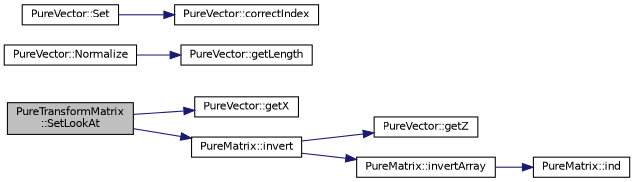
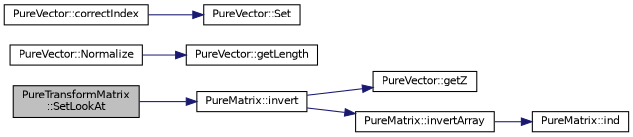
  digraph {
    rankdir=LR
    node [color=black fillcolor=white fontname=Helvetica fontsize=10 shape=record style=filled]
    edge [color=midnightblue fontname=Helvetica fontsize=10 labelfontname=Helvetica labelfontsize=10 style=solid]
    n1 [fillcolor=grey75 fontcolor=black height=0.2 label="PureTransformMatrix\l::SetLookAt" width=0.4]
-   n2 [height=0.2 label="PureVector::getX" width=0.4]
    n3 [height=0.2 label="PureMatrix::invert" width=0.4]
    n4 [height=0.2 label="PureVector::getZ" width=0.4]
    n5 [height=0.2 label="PureMatrix::invertArray" width=0.4]
    n6 [height=0.2 label="PureVector::Normalize" width=0.4]
    n7 [height=0.2 label="PureVector::getLength" width=0.4]
    n8 [height=0.2 label="PureVector::Set" width=0.4]
    n9 [height=0.2 label="PureVector::correctIndex" width=0.4]
    n10 [height=0.2 label="PureMatrix::ind" width=0.4]
-   n1 -> n2
    n1 -> n3
    n3 -> n4
    n3 -> n5
    n5 -> n10
    n6 -> n7
-   n8 -> n9
+   n9 -> n8
  }
